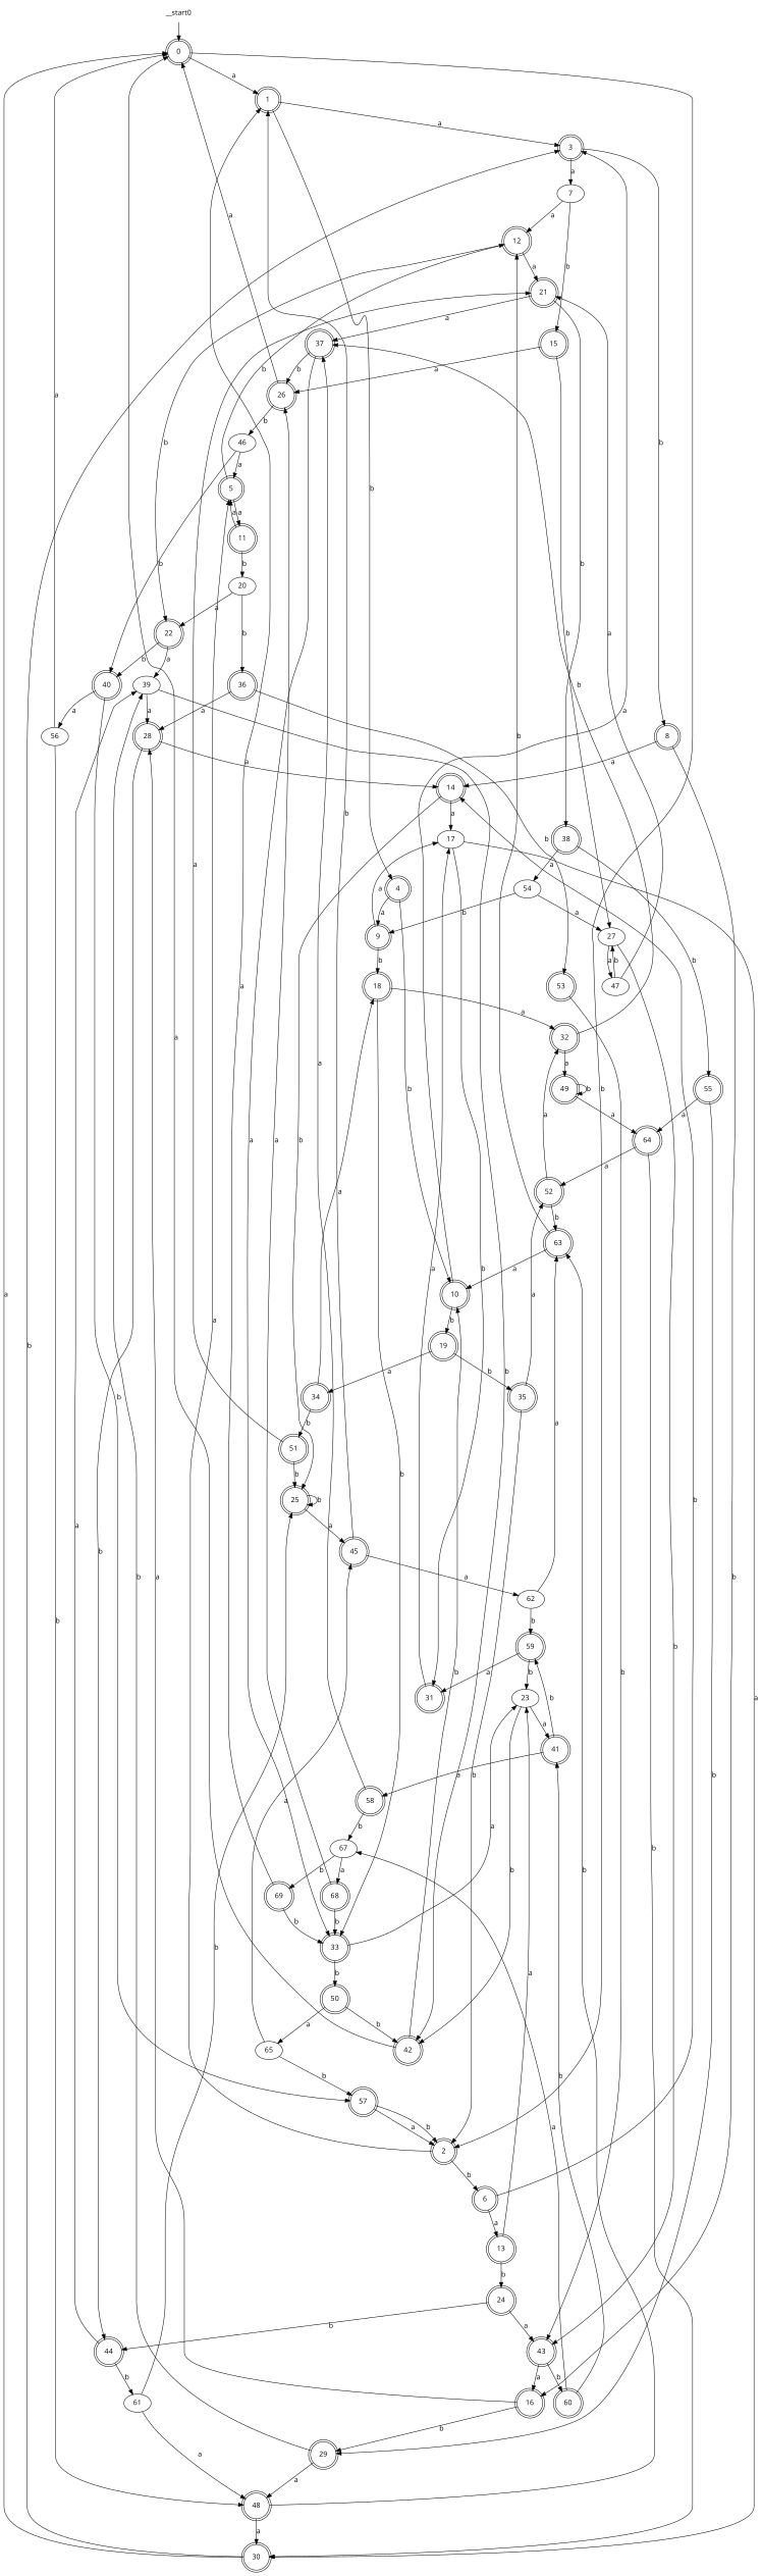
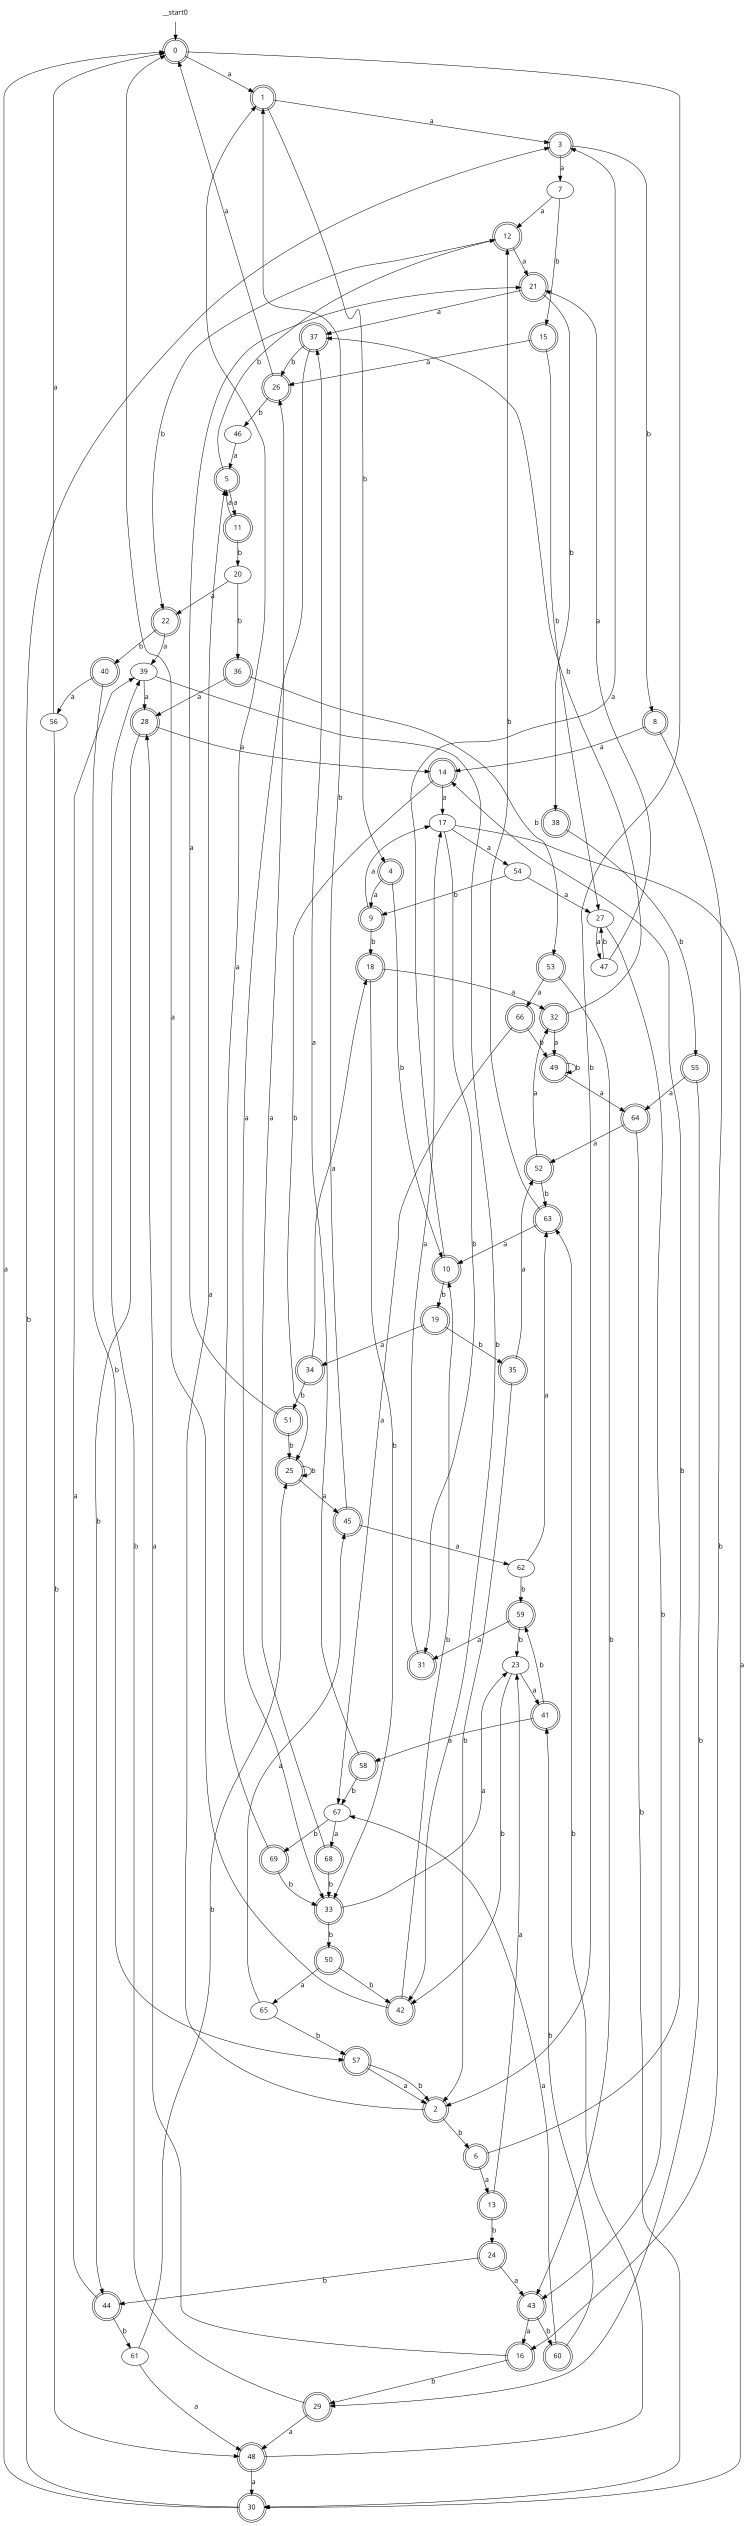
  digraph {
    fontname="Open Sans"
    node [fontname="Open Sans" shape=doublecircle]
    edge [fontname="Open Sans"]
    __start0 [shape=none]
    0
    1
    2
    3
    4
    5
    6
    7 [shape=""]
    8
    9
    10
    11
    12
    13
    14
    15
    16
    17 [shape=""]
    18
    19
    20 [shape=""]
    21
    22
    23 [shape=""]
    24
    25
    26
    27 [shape=""]
    28
    29
    30
    31
    32
    33
    34
    35
    36
    37
    38
    39 [shape=""]
    40
    41
    42
    43
    44
    45
    46 [shape=""]
    47 [shape=""]
    48
    49
    50
    51
    52
    53
    54 [shape=""]
    55
    56 [shape=""]
    57
    58
    59
    60
    61 [shape=""]
    62 [shape=""]
    63
    64
    65 [shape=""]
+   66
    67 [shape=""]
    68
    69
    __start0 -> 0
    0 -> 1 [label=a]
    0 -> 2 [label=b]
    1 -> 3 [label=a]
    1 -> 4 [label=b]
    2 -> 5 [label=a]
    2 -> 6 [label=b]
    3 -> 7 [label=a]
    3 -> 8 [label=b]
    4 -> 9 [label=a]
    4 -> 10 [label=b]
    5 -> 11 [label=a]
    5 -> 12 [label=b]
    6 -> 13 [label=a]
    6 -> 14 [label=b]
    7 -> 12 [label=a]
    7 -> 15 [label=b]
    8 -> 14 [label=a]
    8 -> 16 [label=b]
    9 -> 17 [label=a]
    9 -> 18 [label=b]
    10 -> 3 [label=a]
    10 -> 19 [label=b]
    11 -> 5 [label=a]
    11 -> 20 [label=b]
    12 -> 21 [label=a]
    12 -> 22 [label=b]
    13 -> 23 [label=a]
    13 -> 24 [label=b]
    14 -> 17 [label=a]
    14 -> 25 [label=b]
    15 -> 26 [label=a]
    15 -> 27 [label=b]
    16 -> 28 [label=a]
    16 -> 29 [label=b]
    17 -> 30 [label=a]
    17 -> 31 [label=b]
    18 -> 32 [label=a]
    18 -> 33 [label=b]
    19 -> 34 [label=a]
    19 -> 35 [label=b]
    20 -> 22 [label=a]
    20 -> 36 [label=b]
    21 -> 37 [label=a]
    21 -> 38 [label=b]
    22 -> 39 [label=a]
    22 -> 40 [label=b]
    23 -> 41 [label=a]
    23 -> 42 [label=b]
    24 -> 43 [label=a]
    24 -> 44 [label=b]
    25 -> 25 [label=b]
    25 -> 45 [label=a]
    26 -> 0 [label=a]
    26 -> 46 [label=b]
    27 -> 43 [label=b]
    27 -> 47 [label=a]
    28 -> 14 [label=a]
    28 -> 44 [label=b]
    29 -> 39 [label=b]
    29 -> 48 [label=a]
    30 -> 0 [label=a]
    30 -> 3 [label=b]
    31 -> 17 [label=a]
    32 -> 37 [label=b]
    32 -> 49 [label=a]
    33 -> 23 [label=a]
    33 -> 50 [label=b]
    34 -> 18 [label=a]
    34 -> 51 [label=b]
    35 -> 2 [label=b]
    35 -> 52 [label=a]
    36 -> 28 [label=a]
    36 -> 53 [label=b]
    37 -> 26 [label=b]
    37 -> 33 [label=a]
-   38 -> 54 [label=a]
+   17 -> 54 [label=a]
    38 -> 55 [label=b]
    39 -> 28 [label=a]
    39 -> 42 [label=b]
    40 -> 56 [label=a]
    40 -> 57 [label=b]
    41 -> 58 [label=a]
    41 -> 59 [label=b]
    42 -> 0 [label=a]
    42 -> 10 [label=b]
    43 -> 16 [label=a]
    43 -> 60 [label=b]
    44 -> 39 [label=a]
    44 -> 61 [label=b]
    45 -> 1 [label=b]
    45 -> 62 [label=a]
    46 -> 5 [label=a]
-   46 -> 40 [label=b]
    47 -> 21 [label=a]
    47 -> 27 [label=b]
    48 -> 30 [label=a]
    48 -> 63 [label=b]
    49 -> 49 [label=b]
    49 -> 64 [label=a]
    50 -> 42 [label=b]
    50 -> 65 [label=a]
    51 -> 21 [label=a]
    51 -> 25 [label=b]
    52 -> 32 [label=a]
    52 -> 63 [label=b]
    53 -> 43 [label=b]
+   53 -> 66 [label=a]
    54 -> 9 [label=b]
    54 -> 27 [label=a]
    55 -> 29 [label=b]
    55 -> 64 [label=a]
    56 -> 0 [label=a]
    56 -> 48 [label=b]
    57 -> 2 [label=a]
    57 -> 2 [label=b]
    58 -> 37 [label=a]
    58 -> 67 [label=b]
    59 -> 23 [label=b]
    59 -> 31 [label=a]
    60 -> 41 [label=b]
    60 -> 67 [label=a]
    61 -> 25 [label=b]
    61 -> 48 [label=a]
    62 -> 59 [label=b]
    62 -> 63 [label=a]
    63 -> 10 [label=a]
    63 -> 12 [label=b]
    64 -> 30 [label=b]
    64 -> 52 [label=a]
    65 -> 45 [label=a]
    65 -> 57 [label=b]
+   66 -> 49 [label=b]
+   66 -> 67 [label=a]
    67 -> 68 [label=a]
    67 -> 69 [label=b]
    68 -> 26 [label=a]
    68 -> 33 [label=b]
    69 -> 1 [label=a]
    69 -> 33 [label=b]
  }
